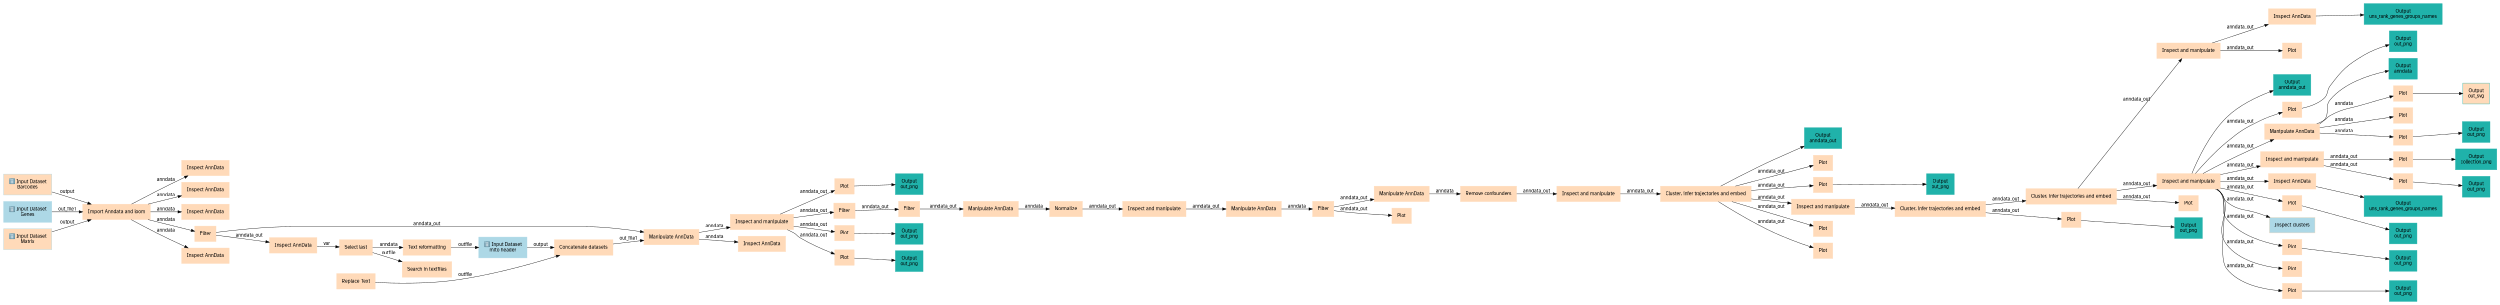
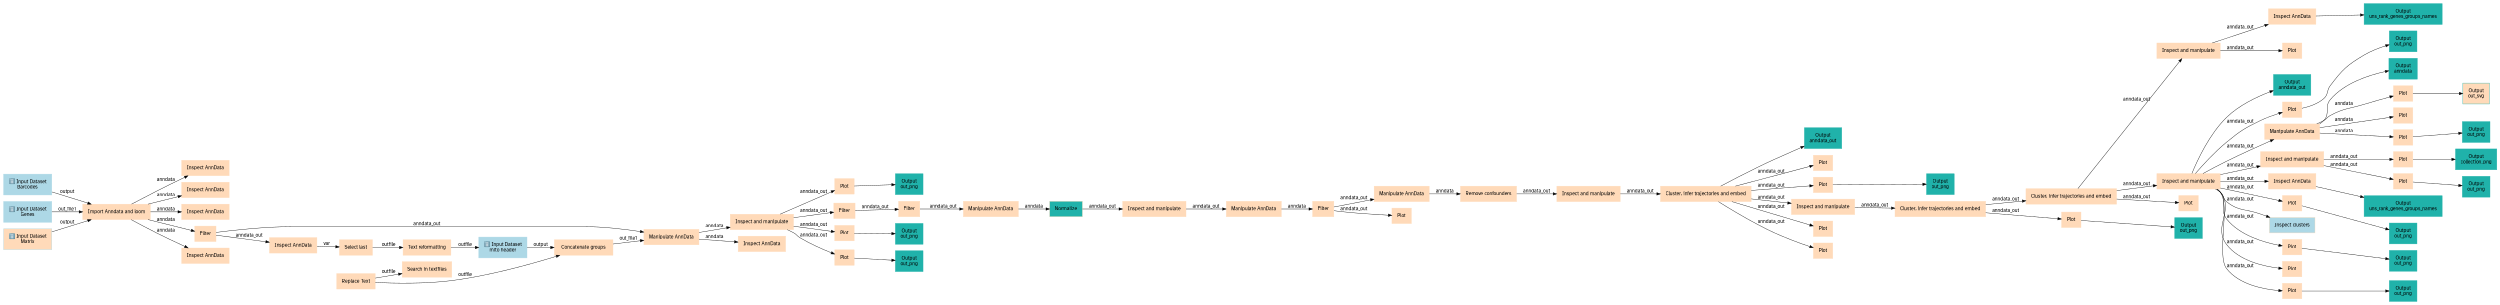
  digraph {
    rankdir=LR
    node [color=peachpuff fontname="Atkinson Hyperlegible" margin="0.2,0.2" shape=box style=filled]
    edge [fontname="Atkinson Hyperlegible"]
-   n1 [color=lightblue label="ℹ️ Input Dataset\nBarcodes" fillcolor=peachpuff]
+   n1 [color=lightblue label="ℹ️ Input Dataset\nBarcodes"]
    n2 [label="Import Anndata and loom"]
    n3 [label="Inspect AnnData"]
    n4 [label="Inspect AnnData"]
    n5 [label="Inspect AnnData"]
    n6 [label=Filter]
    n7 [label="Inspect AnnData"]
    n8 [color=lightblue label="ℹ️ Input Dataset\nGenes"]
    n9 [color=lightblue fillcolor=peachpuff label="ℹ️ Input Dataset\nMatrix"]
    n10 [color=lightblue label="ℹ️ Input Dataset\nmito header"]
-   n11 [label="Concatenate datasets"]
+   n11 [label="Concatenate groups"]
    n12 [label="Manipulate AnnData"]
    n13 [label="Inspect AnnData"]
    n14 [label="Select last"]
    n15 [label="Inspect and manipulate"]
    n16 [label="Inspect AnnData"]
    n17 [label="Text reformatting"]
    n18 [label="Search in textfiles"]
    n19 [label="Replace Text"]
    n20 [label=Plot]
    n21 [label=Filter]
    n22 [label=Plot]
    n23 [label=Plot]
    n24 [color=lightseagreen label="Output\nout_png"]
    n25 [label=Filter]
    n26 [color=lightseagreen label="Output\nout_png"]
    n27 [color=lightseagreen label="Output\nout_png"]
    n28 [label="Manipulate AnnData"]
-   n29 [label=Normalize]
+   n29 [label=Normalize fillcolor=lightseagreen]
    n30 [label="Inspect and manipulate"]
    n31 [label="Manipulate AnnData"]
    n32 [label=Filter]
    n33 [label="Manipulate AnnData"]
    n34 [label=Plot]
    n35 [label="Remove confounders"]
    n36 [label="Inspect and manipulate"]
    n37 [label="Cluster, infer trajectories and embed"]
    n38 [color=lightseagreen label="Output\nanndata_out"]
    n39 [label=Plot]
    n40 [label=Plot]
    n41 [label="Inspect and manipulate"]
    n42 [label=Plot]
    n43 [label=Plot]
    n44 [color=lightseagreen label="Output\nout_png"]
    n45 [label="Cluster, infer trajectories and embed"]
    n46 [label="Cluster, infer trajectories and embed"]
    n47 [label=Plot]
    n48 [label="Inspect and manipulate"]
    n49 [label="Inspect and manipulate"]
    n50 [label=Plot]
    n51 [color=lightseagreen label="Output\nout_png"]
    n52 [label="Inspect AnnData"]
    n53 [label=Plot]
    n54 [color=lightseagreen label="Output\nanndata_out"]
    n55 [label=Plot]
    n56 [label="Manipulate AnnData"]
    n57 [label="Inspect and manipulate"]
    n58 [label="Inspect AnnData"]
    n59 [label=Plot]
    n60 [fillcolor=lightblue label="Inspect clusters"]
    n61 [label=Plot]
    n62 [label=Plot]
    n63 [label=Plot]
    n64 [color=lightseagreen label="Output\nuns_rank_genes_groups_names"]
    n65 [color=lightseagreen label="Output\nout_png"]
    n66 [color=lightseagreen label="Output\nanndata"]
    n67 [label=Plot]
    n68 [label=Plot]
    n69 [label=Plot]
    n70 [label=Plot]
    n71 [label=Plot]
    n72 [color=lightseagreen label="Output\nuns_rank_genes_groups_names"]
    n73 [color=lightseagreen label="Output\nout_png"]
    n74 [color=lightseagreen label="Output\nout_png"]
    n75 [color=lightseagreen label="Output\nout_png"]
    n76 [color=lightseagreen fillcolor=peachpuff label="Output\nout_svg"]
    n77 [color=lightseagreen label="Output\nout_png"]
    n78 [color=lightseagreen label="Output\ncollection_png"]
    n79 [color=lightseagreen label="Output\nout_png"]
    n1 -> n2 [label=output]
    n2 -> n3 [label=anndata]
    n2 -> n4 [label=anndata]
    n2 -> n5 [label=anndata]
    n2 -> n6 [label=anndata]
    n2 -> n7 [label=anndata]
    n6 -> n12 [label=anndata_out]
    n6 -> n13 [label=anndata_out]
    n8 -> n2 [label=out_file1]
    n9 -> n2 [label=output]
    n10 -> n11 [label=output]
    n11 -> n12 [label=out_file1]
    n12 -> n15 [label=anndata]
    n12 -> n16 [label=anndata]
    n13 -> n14 [label=var]
-   n14 -> n17 [label=anndata]
-   n14 -> n18 [label=outfile]
+   n14 -> n17 [label=outfile]
+   n19 -> n18 [label=outfile]
    n15 -> n20 [label=anndata_out]
    n15 -> n21 [label=anndata_out]
    n15 -> n22 [label=anndata_out]
    n15 -> n23 [label=anndata_out]
    n17 -> n10 [label=outfile]
    n19 -> n11 [label=outfile]
    n20 -> n24
    n21 -> n25 [label=anndata_out]
    n22 -> n26
    n23 -> n27
    n25 -> n28 [label=anndata_out]
    n28 -> n29 [label=anndata]
    n29 -> n30 [label=anndata_out]
    n30 -> n31 [label=anndata_out]
    n31 -> n32 [label=anndata]
    n32 -> n33 [label=anndata_out]
    n32 -> n34 [label=anndata_out]
    n33 -> n35 [label=anndata]
    n35 -> n36 [label=anndata_out]
    n36 -> n37 [label=anndata_out]
    n37 -> n38
    n37 -> n39 [label=anndata_out]
    n37 -> n40 [label=anndata_out]
    n37 -> n41 [label=anndata_out]
    n37 -> n42 [label=anndata_out]
    n37 -> n43 [label=anndata_out]
    n40 -> n44
    n41 -> n45 [label=anndata_out]
    n45 -> n46 [label=anndata_out]
    n45 -> n47 [label=anndata_out]
    n46 -> n48 [label=anndata_out]
    n46 -> n49 [label=anndata_out]
    n46 -> n50 [label=anndata_out]
    n47 -> n51
    n48 -> n52 [label=anndata_out]
    n48 -> n53 [label=anndata_out]
    n49 -> n54
    n49 -> n55 [label=anndata_out]
    n49 -> n56 [label=anndata_out]
    n49 -> n57 [label=anndata_out]
    n49 -> n58 [label=anndata_out]
    n49 -> n59 [label=anndata_out]
    n49 -> n60 [label=anndata_out]
    n49 -> n61 [label=anndata_out]
    n49 -> n62 [label=anndata_out]
    n49 -> n63 [label=anndata_out]
    n52 -> n64
    n55 -> n65
    n56 -> n66
    n56 -> n67 [label=anndata]
    n56 -> n68 [label=anndata]
    n56 -> n69 [label=anndata]
    n57 -> n70 [label=anndata_out]
    n57 -> n71 [label=anndata_out]
    n58 -> n72
    n59 -> n73
    n61 -> n74
    n63 -> n75
    n67 -> n76
    n69 -> n77
    n70 -> n78
    n71 -> n79
  }
